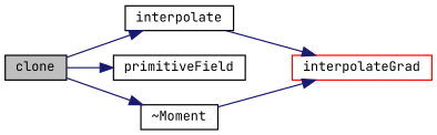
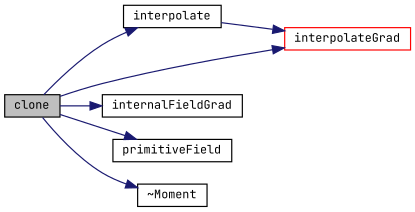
  digraph {
    fontname="JetBrains Mono"
    rankdir=LR
    node [color=black fontname="JetBrains Mono" fontsize=10 shape=record]
    edge [color=midnightblue fontname="JetBrains Mono" fontsize=10 labelfontname=Helvetica labelfontsize=10 style=solid]
    n1 [fillcolor=grey75 fontcolor=black height=0.2 label=clone style=filled width=0.4]
    n2 [height=0.2 label=interpolate width=0.4]
    n3 [color=red height=0.2 label=interpolateGrad width=0.4]
+   n4 [height=0.2 label=internalFieldGrad width=0.4]
    n5 [height=0.2 label=primitiveField width=0.4]
    n6 [height=0.2 label="~Moment" width=0.4]
    n1 -> n2
-   n6 -> n3
+   n1 -> n3
+   n1 -> n4
    n1 -> n5
    n1 -> n6
    n2 -> n3
  }
